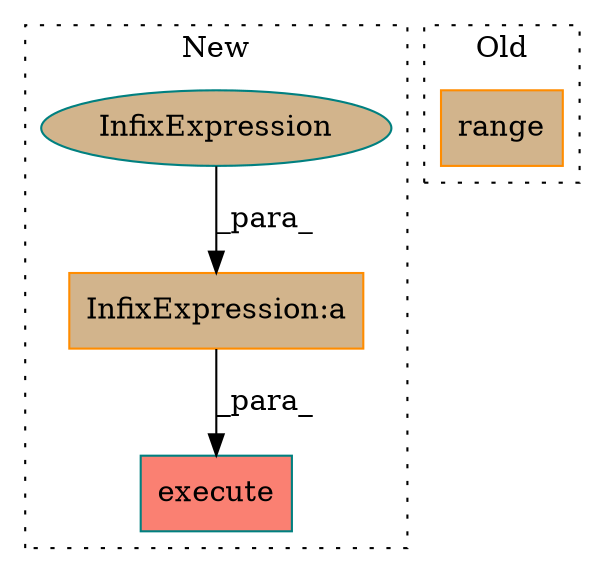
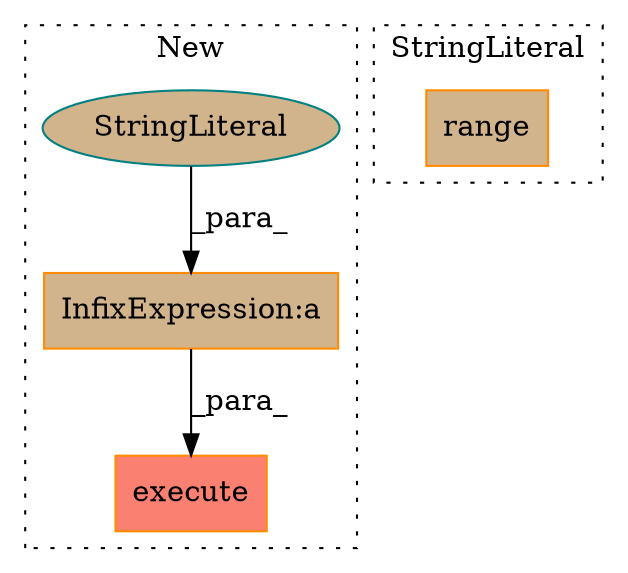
  digraph {
    node [a=32 shape=box style=filled fillcolor=tan color=teal]
-   n1 [l="8,1" label=execute s="2625,2648" fillcolor=salmon]
+   n1 [l="8,1" label=execute s="2625,2648" fillcolor=salmon color=darkorange]
    n2 [a=27 l=8 label="InfixExpression:a" s=2545 color=darkorange]
-   n3 [a=45 l=41 label=InfixExpression s=2504 shape=ellipse]
+   n3 [a=45 l=41 label=StringLiteral s=2504 shape=ellipse]
    n4 [l="6,1" label=range s="2469,2488" color=darkorange]
    subgraph cluster_1 {
      label=New
      style=dotted
      n1
      n2
      n3
    }
    subgraph cluster_2 {
-     label=Old
+     label=StringLiteral
      style=dotted
      n4
    }
    n2 -> n1 [label=_para_]
    n3 -> n2 [label=_para_]
  }
